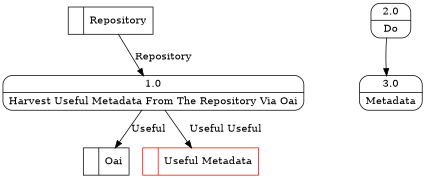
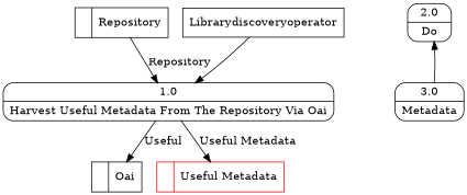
  digraph {
    node [shape=record]
    n1 [label="<f0>  |<f1> Oai "]
    n2 [label="<f0>  |<f1> Repository "]
    n3 [label="{<f0> 1.0|<f1> Harvest Useful Metadata From The Repository Via Oai }" shape=Mrecord]
    n4 [color=red label="<f0>  |<f1> Useful Metadata "]
+   n5 [label=Librarydiscoveryoperator shape=box]
    n6 [label="{<f0> 2.0|<f1> Do }" shape=Mrecord]
    n7 [label="{<f0> 3.0|<f1> Metadata }" shape=Mrecord]
    n2 -> n3 [label=Repository]
    n3 -> n1 [label=Useful]
-   n3 -> n4 [label="Useful Useful"]
-   n6 -> n7
+   n3 -> n4 [label="Useful Metadata"]
+   n5 -> n3
+   n7 -> n6
  }
